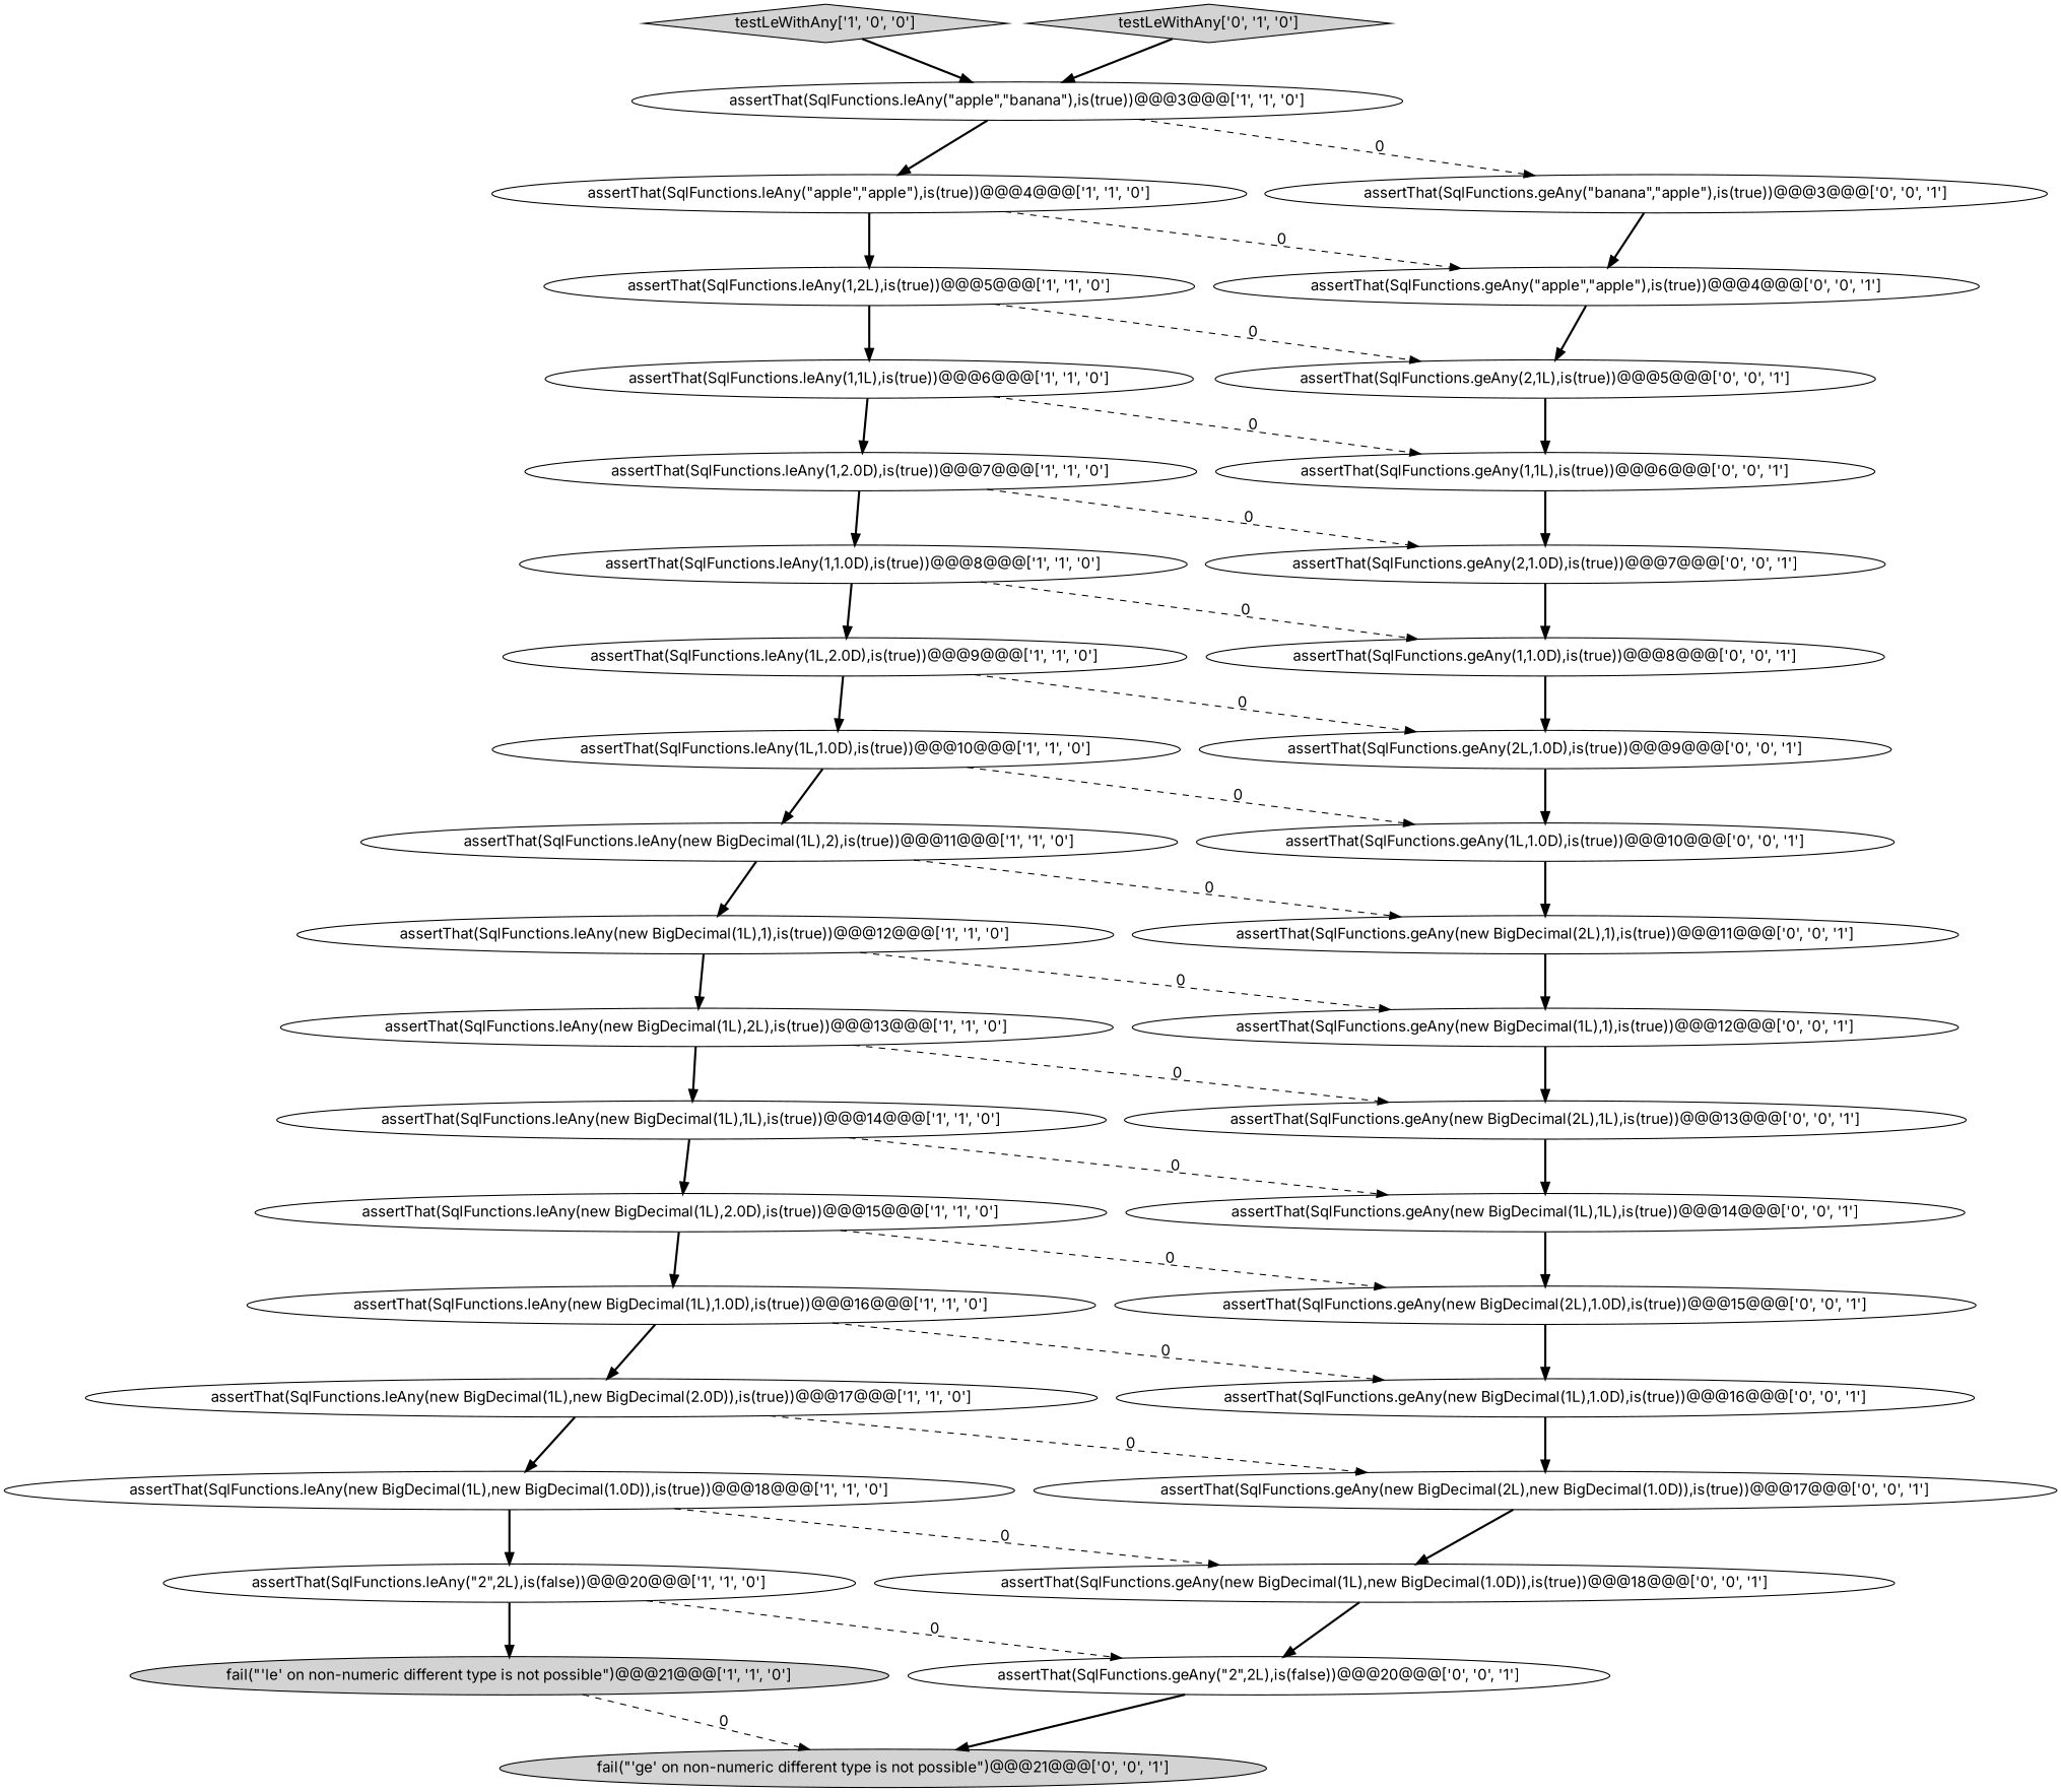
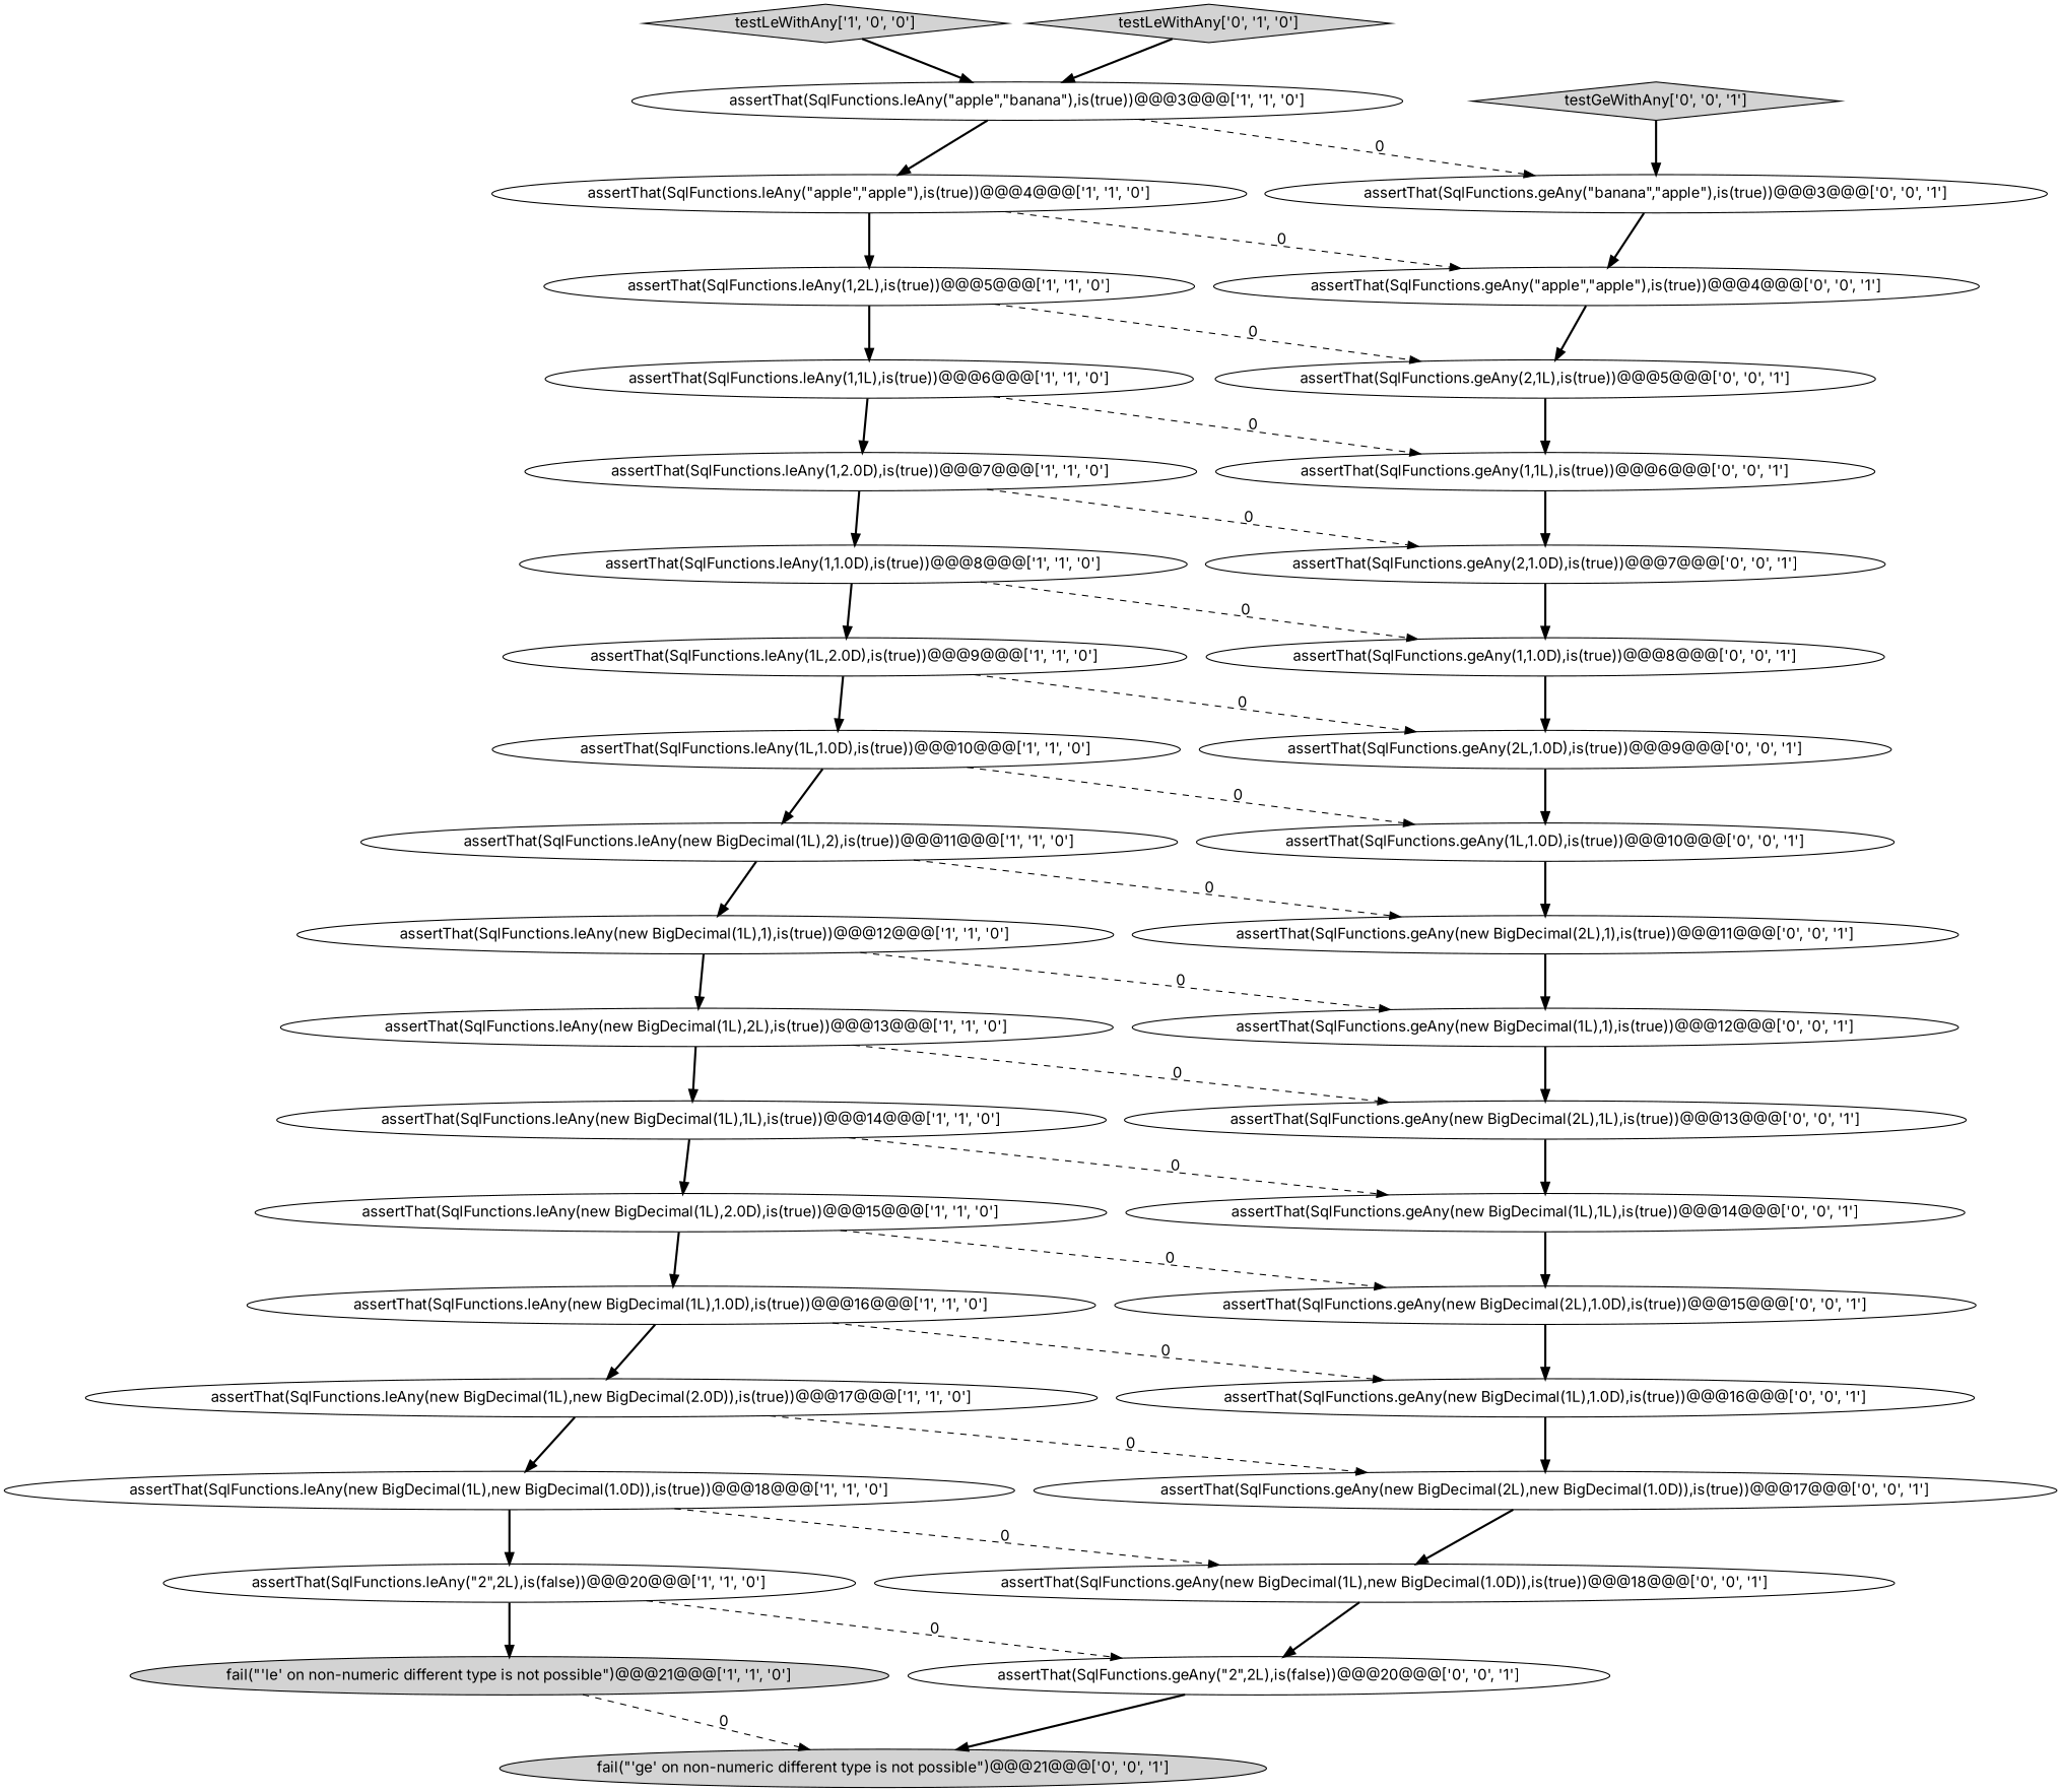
  digraph {
    fontname=Inter
    node [fillcolor=white shape=ellipse style=filled fontname=Inter]
    edge [style=bold fontname=Inter]
    n1 [label="assertThat(SqlFunctions.geAny(new BigDecimal(1L),1.0D),is(true))@@@16@@@['0', '0', '1']"]
    n2 [label="assertThat(SqlFunctions.geAny(new BigDecimal(2L),new BigDecimal(1.0D)),is(true))@@@17@@@['0', '0', '1']"]
    n3 [fillcolor=lightgray label="fail(\"'le' on non-numeric different type is not possible\")@@@21@@@['1', '1', '0']"]
    n4 [fillcolor=lightgray label="fail(\"'ge' on non-numeric different type is not possible\")@@@21@@@['0', '0', '1']"]
    n5 [label="assertThat(SqlFunctions.leAny(1L,1.0D),is(true))@@@10@@@['1', '1', '0']"]
    n6 [label="assertThat(SqlFunctions.leAny(new BigDecimal(1L),2),is(true))@@@11@@@['1', '1', '0']"]
    n7 [label="assertThat(SqlFunctions.geAny(1L,1.0D),is(true))@@@10@@@['0', '0', '1']"]
    n8 [label="assertThat(SqlFunctions.leAny(new BigDecimal(1L),new BigDecimal(1.0D)),is(true))@@@18@@@['1', '1', '0']"]
    n9 [label="assertThat(SqlFunctions.leAny(\"2\",2L),is(false))@@@20@@@['1', '1', '0']"]
    n10 [label="assertThat(SqlFunctions.geAny(new BigDecimal(1L),new BigDecimal(1.0D)),is(true))@@@18@@@['0', '0', '1']"]
    n11 [label="assertThat(SqlFunctions.geAny(\"2\",2L),is(false))@@@20@@@['0', '0', '1']"]
    n12 [label="assertThat(SqlFunctions.geAny(new BigDecimal(2L),1.0D),is(true))@@@15@@@['0', '0', '1']"]
    n13 [fillcolor=lightgray label="testLeWithAny['1', '0', '0']" shape=diamond]
    n14 [label="assertThat(SqlFunctions.leAny(\"apple\",\"banana\"),is(true))@@@3@@@['1', '1', '0']"]
    n15 [label="assertThat(SqlFunctions.geAny(new BigDecimal(2L),1),is(true))@@@11@@@['0', '0', '1']"]
    n16 [label="assertThat(SqlFunctions.geAny(new BigDecimal(1L),1),is(true))@@@12@@@['0', '0', '1']"]
    n17 [label="assertThat(SqlFunctions.leAny(new BigDecimal(1L),2.0D),is(true))@@@15@@@['1', '1', '0']"]
    n18 [label="assertThat(SqlFunctions.leAny(new BigDecimal(1L),1.0D),is(true))@@@16@@@['1', '1', '0']"]
    n19 [label="assertThat(SqlFunctions.geAny(\"banana\",\"apple\"),is(true))@@@3@@@['0', '0', '1']"]
    n20 [label="assertThat(SqlFunctions.geAny(\"apple\",\"apple\"),is(true))@@@4@@@['0', '0', '1']"]
    n21 [fillcolor=lightgray label="testLeWithAny['0', '1', '0']" shape=diamond]
    n22 [label="assertThat(SqlFunctions.leAny(new BigDecimal(1L),1L),is(true))@@@14@@@['1', '1', '0']"]
    n23 [label="assertThat(SqlFunctions.geAny(new BigDecimal(1L),1L),is(true))@@@14@@@['0', '0', '1']"]
    n24 [label="assertThat(SqlFunctions.geAny(2,1L),is(true))@@@5@@@['0', '0', '1']"]
    n25 [label="assertThat(SqlFunctions.geAny(1,1L),is(true))@@@6@@@['0', '0', '1']"]
    n26 [label="assertThat(SqlFunctions.leAny(new BigDecimal(1L),1),is(true))@@@12@@@['1', '1', '0']"]
    n27 [label="assertThat(SqlFunctions.leAny(new BigDecimal(1L),2L),is(true))@@@13@@@['1', '1', '0']"]
    n28 [label="assertThat(SqlFunctions.geAny(new BigDecimal(2L),1L),is(true))@@@13@@@['0', '0', '1']"]
    n29 [label="assertThat(SqlFunctions.geAny(2,1.0D),is(true))@@@7@@@['0', '0', '1']"]
    n30 [label="assertThat(SqlFunctions.geAny(1,1.0D),is(true))@@@8@@@['0', '0', '1']"]
    n31 [label="assertThat(SqlFunctions.geAny(2L,1.0D),is(true))@@@9@@@['0', '0', '1']"]
    n32 [label="assertThat(SqlFunctions.leAny(1,1.0D),is(true))@@@8@@@['1', '1', '0']"]
    n33 [label="assertThat(SqlFunctions.leAny(1L,2.0D),is(true))@@@9@@@['1', '1', '0']"]
    n34 [label="assertThat(SqlFunctions.leAny(1,2.0D),is(true))@@@7@@@['1', '1', '0']"]
    n35 [label="assertThat(SqlFunctions.leAny(1,1L),is(true))@@@6@@@['1', '1', '0']"]
+   n36 [fillcolor=lightgray label="testGeWithAny['0', '0', '1']" shape=diamond]
    n37 [label="assertThat(SqlFunctions.leAny(\"apple\",\"apple\"),is(true))@@@4@@@['1', '1', '0']"]
    n38 [label="assertThat(SqlFunctions.leAny(1,2L),is(true))@@@5@@@['1', '1', '0']"]
    n39 [label="assertThat(SqlFunctions.leAny(new BigDecimal(1L),new BigDecimal(2.0D)),is(true))@@@17@@@['1', '1', '0']"]
    n1 -> n2
    n2 -> n10
    n3 -> n4 [label=0 style=dashed]
    n5 -> n6
    n5 -> n7 [label=0 style=dashed]
    n6 -> n15 [label=0 style=dashed]
    n6 -> n26
    n7 -> n15
    n8 -> n9
    n8 -> n10 [label=0 style=dashed]
    n9 -> n3
    n9 -> n11 [label=0 style=dashed]
    n10 -> n11
    n11 -> n4
    n12 -> n1
    n13 -> n14
    n14 -> n19 [label=0 style=dashed]
    n14 -> n37
    n15 -> n16
    n16 -> n28
    n17 -> n12 [label=0 style=dashed]
    n17 -> n18
    n18 -> n1 [label=0 style=dashed]
    n18 -> n39
    n19 -> n20
    n20 -> n24
    n21 -> n14
    n22 -> n17
    n22 -> n23 [label=0 style=dashed]
    n23 -> n12
    n24 -> n25
    n25 -> n29
    n26 -> n16 [label=0 style=dashed]
    n26 -> n27
    n27 -> n22
    n27 -> n28 [label=0 style=dashed]
    n28 -> n23
    n29 -> n30
    n30 -> n31
    n31 -> n7
    n32 -> n30 [label=0 style=dashed]
    n32 -> n33
    n33 -> n5
    n33 -> n31 [label=0 style=dashed]
    n34 -> n29 [label=0 style=dashed]
    n34 -> n32
    n35 -> n25 [label=0 style=dashed]
    n35 -> n34
+   n36 -> n19
    n37 -> n20 [label=0 style=dashed]
    n37 -> n38
    n38 -> n24 [label=0 style=dashed]
    n38 -> n35
    n39 -> n2 [label=0 style=dashed]
    n39 -> n8
  }
